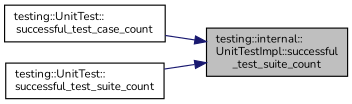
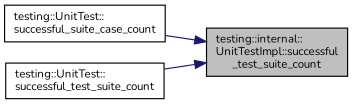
  digraph {
    rankdir=RL
    fontname=Nunito
    node [color=black fontname=Nunito fontsize=10 shape=record]
    edge [color=midnightblue dir=back fontname=Nunito fontsize=10 labelfontname=Helvetica labelfontsize=10 style=solid]
    n1 [fillcolor=grey75 fontcolor=black height=0.2 label="testing::internal::\lUnitTestImpl::successful\l_test_suite_count" style=filled width=0.4]
-   n2 [height=0.2 label="testing::UnitTest::\lsuccessful_test_case_count" width=0.4]
+   n2 [height=0.2 label="testing::UnitTest::\lsuccessful_suite_case_count" width=0.4]
    n3 [height=0.2 label="testing::UnitTest::\lsuccessful_test_suite_count" width=0.4]
    n1 -> n2
    n1 -> n3
  }
